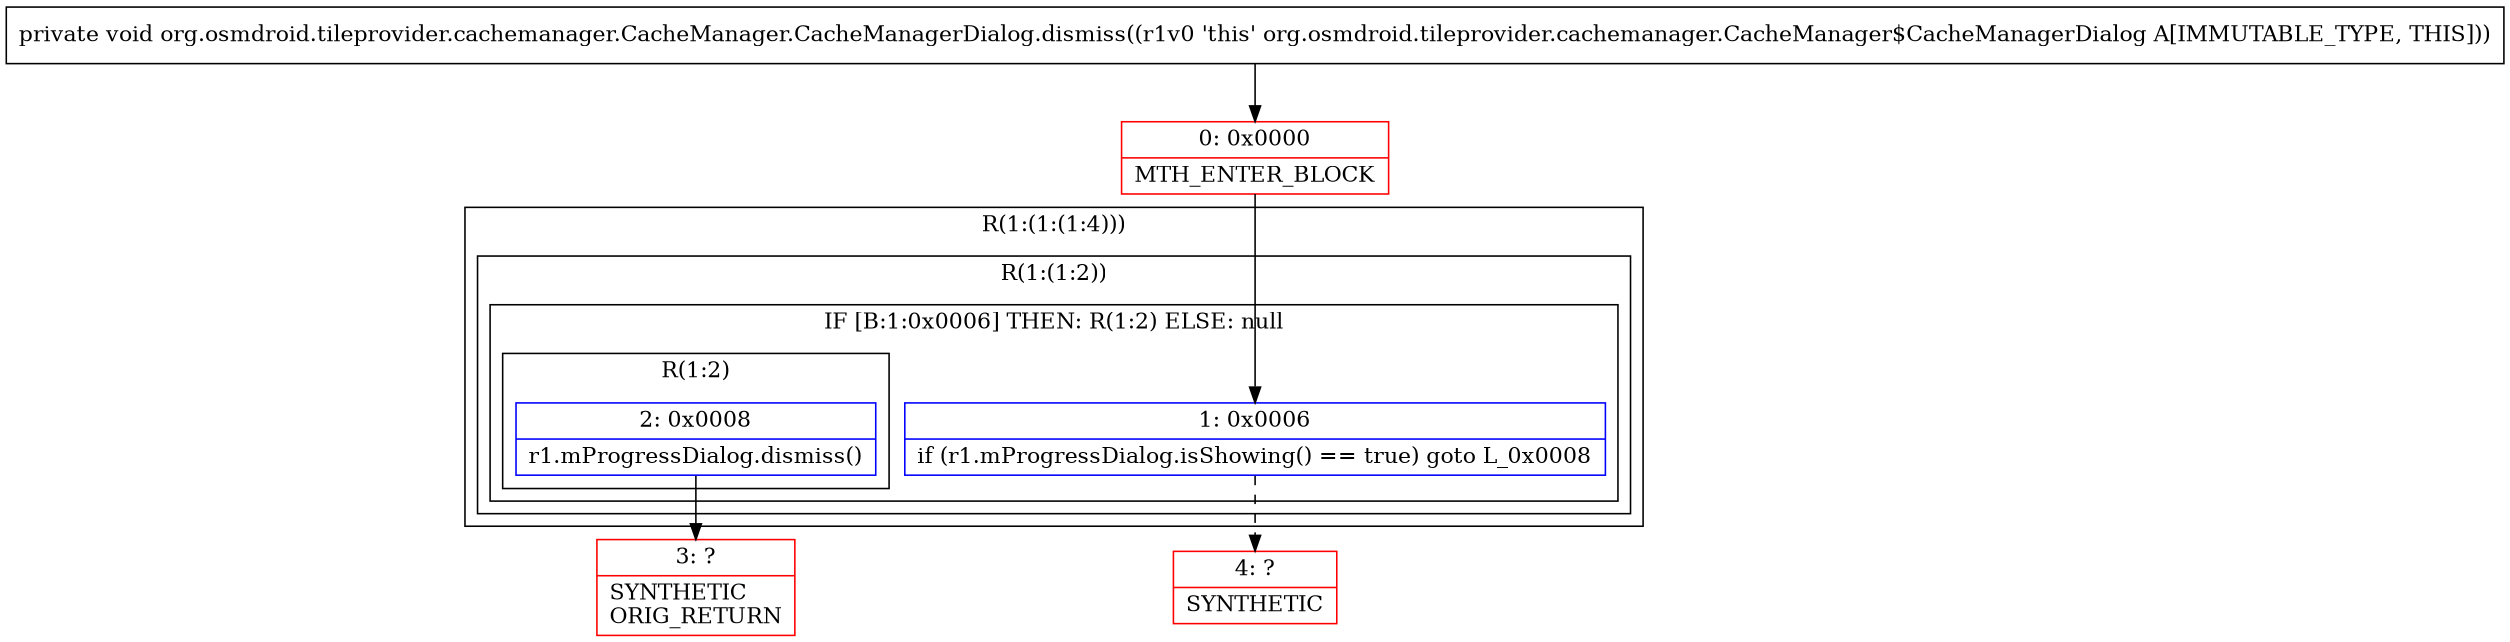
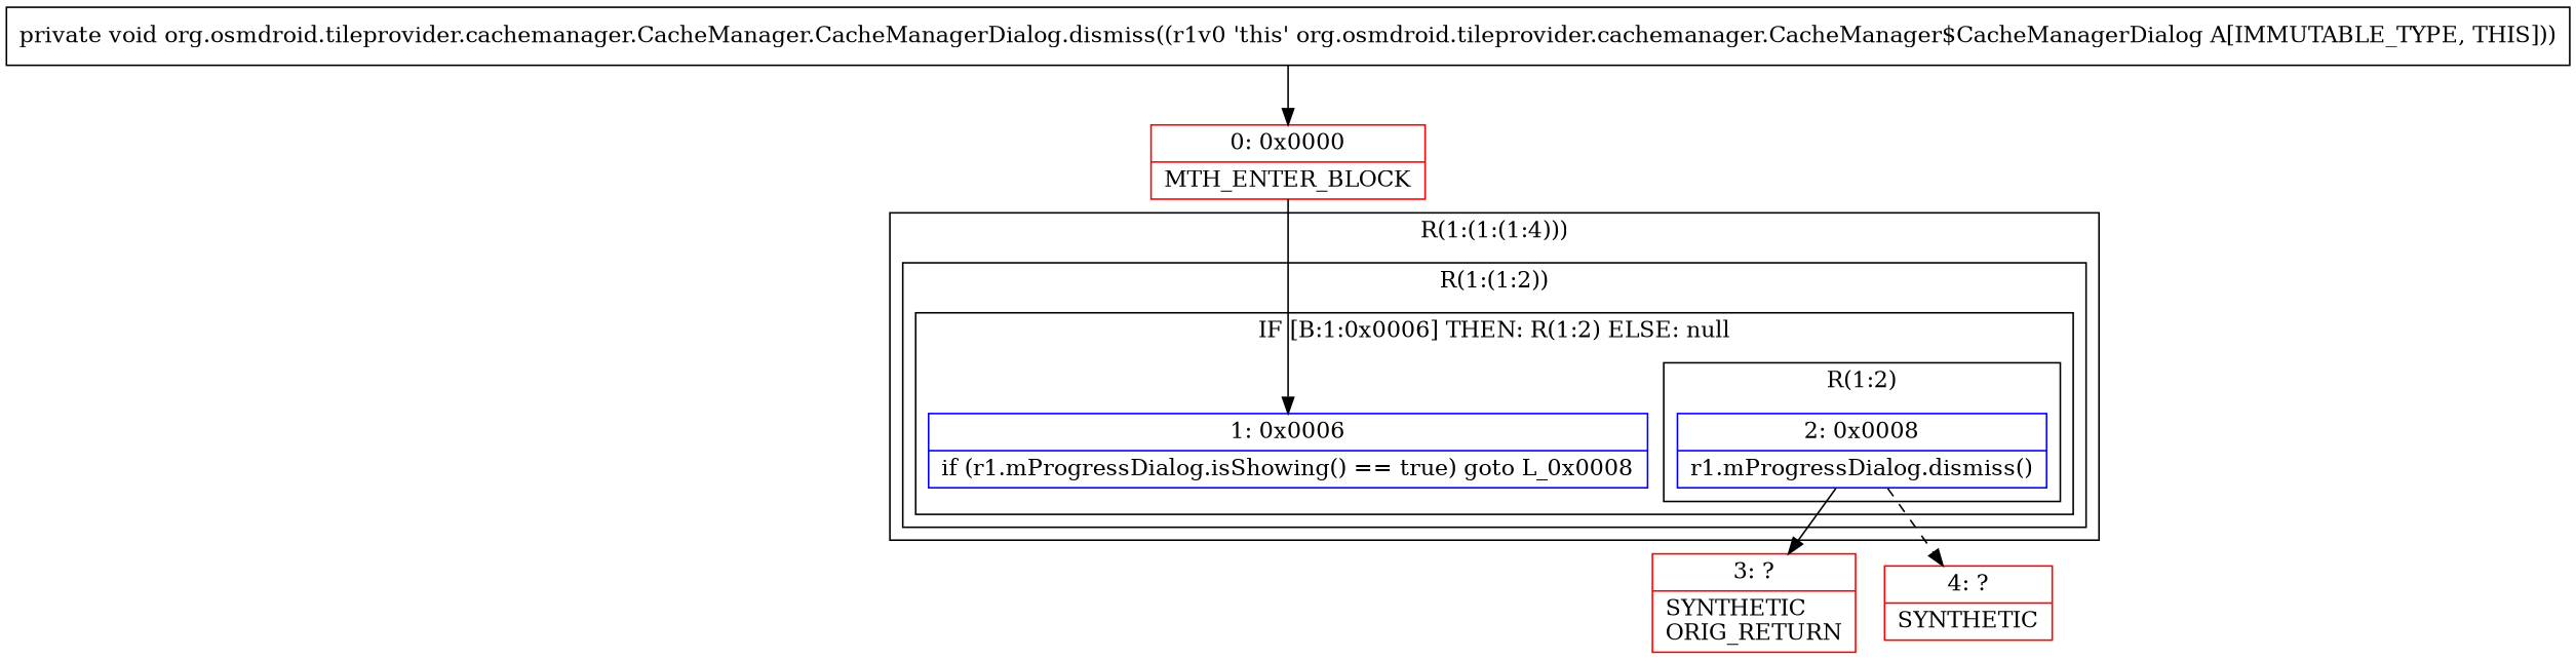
  digraph {
    node [color=red shape=record]
    n1 [color=blue label="{2\:\ 0x0008|r1.mProgressDialog.dismiss()\l}"]
    n2 [color=blue label="{1\:\ 0x0006|if (r1.mProgressDialog.isShowing() == true) goto L_0x0008\l}"]
    n3 [label="{3\:\ ?|SYNTHETIC\lORIG_RETURN\l}"]
    n4 [label="{4\:\ ?|SYNTHETIC\l}"]
    n5 [label="{0\:\ 0x0000|MTH_ENTER_BLOCK\l}"]
    n6 [label="{private void org.osmdroid.tileprovider.cachemanager.CacheManager.CacheManagerDialog.dismiss((r1v0 'this' org.osmdroid.tileprovider.cachemanager.CacheManager$CacheManagerDialog A[IMMUTABLE_TYPE, THIS])) }" color=""]
    subgraph cluster_1 {
      label="R(1:(1:(1:4)))"
      subgraph cluster_2 {
        label="R(1:(1:2))"
        subgraph cluster_3 {
          label="IF [B:1:0x0006] THEN: R(1:2) ELSE: null"
          n2
          subgraph cluster_4 {
            label="R(1:2)"
            n1
          }
        }
      }
    }
    n1 -> n3
-   n2 -> n4 [style=dashed]
+   n1 -> n4 [style=dashed]
    n5 -> n2
    n6 -> n5
  }
